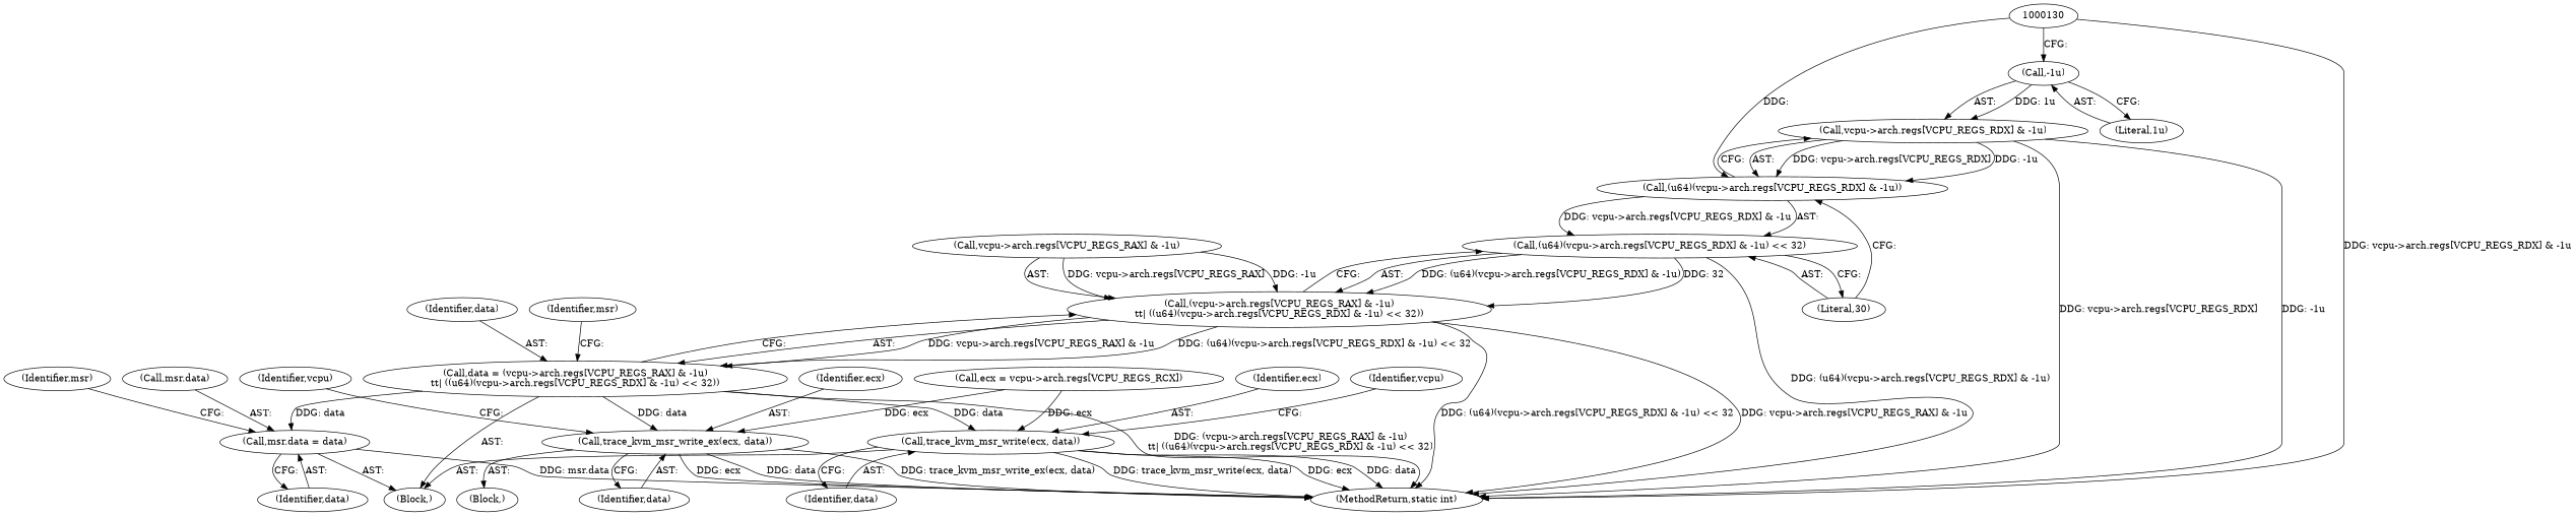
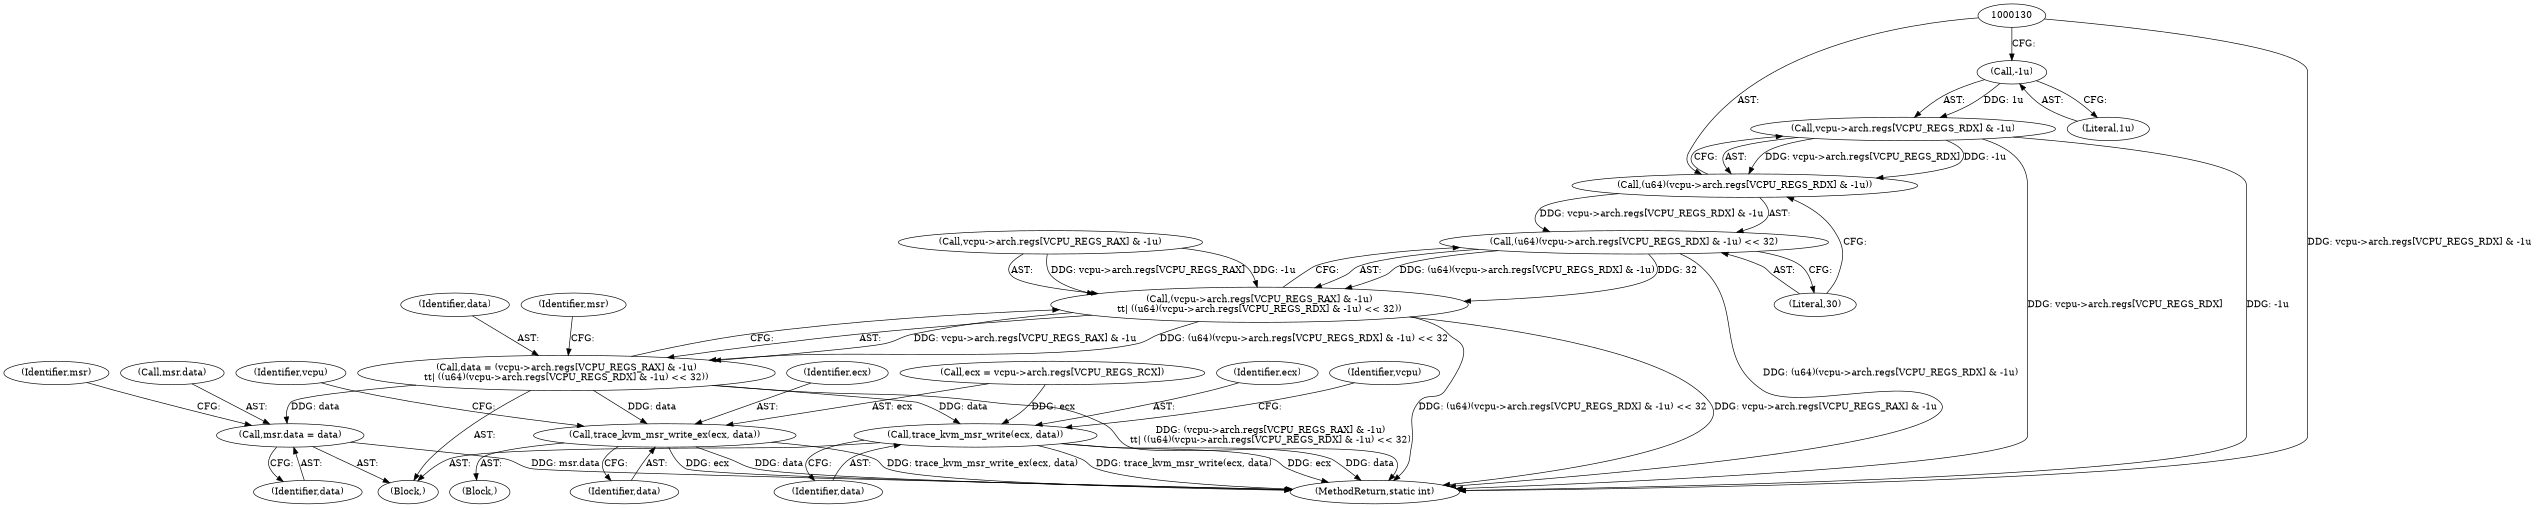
  digraph {
    n1 [label="(Call,vcpu->arch.regs[VCPU_REGS_RDX] & -1u)"]
    n2 [label="(Call,(u64)(vcpu->arch.regs[VCPU_REGS_RDX] & -1u))"]
    n3 [label="(MethodReturn,static int)"]
    n4 [label="(Call,-1u)"]
    n5 [label="(Literal,1u)"]
    n6 [label="(Call,(u64)(vcpu->arch.regs[VCPU_REGS_RDX] & -1u) << 32)"]
    n7 [label="(Call,(vcpu->arch.regs[VCPU_REGS_RAX] & -1u)\n\t\t| ((u64)(vcpu->arch.regs[VCPU_REGS_RDX] & -1u) << 32))"]
    n8 [label="(Literal,30)"]
    n9 [label="(Call,data = (vcpu->arch.regs[VCPU_REGS_RAX] & -1u)\n\t\t| ((u64)(vcpu->arch.regs[VCPU_REGS_RDX] & -1u) << 32))"]
    n10 [label="(Call,msr.data = data)"]
    n11 [label="(Call,trace_kvm_msr_write_ex(ecx, data))"]
    n12 [label="(Call,trace_kvm_msr_write(ecx, data))"]
    n13 [label="(Block,)"]
    n14 [label="(Identifier,data)"]
    n15 [label="(Block,)"]
    n16 [label="(Identifier,data)"]
    n17 [label="(Identifier,data)"]
    n18 [label="(Identifier,msr)"]
    n19 [label="(Identifier,vcpu)"]
    n20 [label="(Identifier,ecx)"]
    n21 [label="(Identifier,ecx)"]
    n22 [label="(Identifier,vcpu)"]
    n23 [label="(Identifier,msr)"]
    n24 [label="(Call,msr.data)"]
    n25 [label="(Identifier,data)"]
    n26 [label="(Call,vcpu->arch.regs[VCPU_REGS_RAX] & -1u)"]
    n27 [label="(Call,ecx = vcpu->arch.regs[VCPU_REGS_RCX])"]
    1000130
    n1 -> n2 [label="AST: "]
    n1 -> n2 [label="DDG: vcpu->arch.regs[VCPU_REGS_RDX]"]
    n1 -> n2 [label="DDG: -1u"]
    n1 -> n3 [label="DDG: vcpu->arch.regs[VCPU_REGS_RDX]"]
    n1 -> n3 [label="DDG: -1u"]
    n2 -> n1 [label="CFG: "]
    n2 -> n6 [label="AST: "]
    n2 -> n6 [label="DDG: vcpu->arch.regs[VCPU_REGS_RDX] & -1u"]
    n4 -> n1 [label="AST: "]
    n4 -> n1 [label="DDG: 1u"]
    n4 -> n5 [label="CFG: "]
    n5 -> n4 [label="AST: "]
    n6 -> n3 [label="DDG: (u64)(vcpu->arch.regs[VCPU_REGS_RDX] & -1u)"]
    n6 -> n7 [label="AST: "]
    n6 -> n7 [label="DDG: (u64)(vcpu->arch.regs[VCPU_REGS_RDX] & -1u)"]
    n6 -> n7 [label="DDG: 32"]
    n6 -> n8 [label="CFG: "]
    n7 -> n3 [label="DDG: vcpu->arch.regs[VCPU_REGS_RAX] & -1u"]
    n7 -> n3 [label="DDG: (u64)(vcpu->arch.regs[VCPU_REGS_RDX] & -1u) << 32"]
    n7 -> n6 [label="CFG: "]
    n7 -> n9 [label="AST: "]
    n7 -> n9 [label="DDG: vcpu->arch.regs[VCPU_REGS_RAX] & -1u"]
    n7 -> n9 [label="DDG: (u64)(vcpu->arch.regs[VCPU_REGS_RDX] & -1u) << 32"]
    n8 -> n2 [label="CFG: "]
    n8 -> n6 [label="AST: "]
    n9 -> n3 [label="DDG: (vcpu->arch.regs[VCPU_REGS_RAX] & -1u)\n\t\t| ((u64)(vcpu->arch.regs[VCPU_REGS_RDX] & -1u) << 32)"]
    n9 -> n7 [label="CFG: "]
    n9 -> n10 [label="DDG: data"]
    n9 -> n11 [label="DDG: data"]
    n9 -> n12 [label="DDG: data"]
    n9 -> n13 [label="AST: "]
    n10 -> n3 [label="DDG: msr.data"]
    n10 -> n13 [label="AST: "]
    n10 -> n14 [label="CFG: "]
    n11 -> n3 [label="DDG: ecx"]
    n11 -> n3 [label="DDG: data"]
    n11 -> n3 [label="DDG: trace_kvm_msr_write_ex(ecx, data)"]
    n11 -> n15 [label="AST: "]
    n11 -> n16 [label="CFG: "]
    n12 -> n3 [label="DDG: trace_kvm_msr_write(ecx, data)"]
    n12 -> n3 [label="DDG: ecx"]
    n12 -> n3 [label="DDG: data"]
    n12 -> n13 [label="AST: "]
    n12 -> n17 [label="CFG: "]
    n14 -> n10 [label="AST: "]
    n16 -> n11 [label="AST: "]
    n17 -> n12 [label="AST: "]
    n18 -> n10 [label="CFG: "]
    n19 -> n11 [label="CFG: "]
    n20 -> n12 [label="AST: "]
    n21 -> n11 [label="AST: "]
    n22 -> n12 [label="CFG: "]
    n23 -> n9 [label="CFG: "]
    n24 -> n10 [label="AST: "]
    n25 -> n9 [label="AST: "]
    n26 -> n7 [label="AST: "]
    n26 -> n7 [label="DDG: vcpu->arch.regs[VCPU_REGS_RAX]"]
    n26 -> n7 [label="DDG: -1u"]
-   n27 -> n11 [label="DDG: ecx"]
+   n27 -> n11 [label="AST: ecx"]
    n27 -> n12 [label="DDG: ecx"]
-   1000130 -> n2 [label="DDG: "]
+   1000130 -> n2 [label="AST: "]
    1000130 -> n3 [label="DDG: vcpu->arch.regs[VCPU_REGS_RDX] & -1u"]
    1000130 -> n4 [label="CFG: "]
  }
